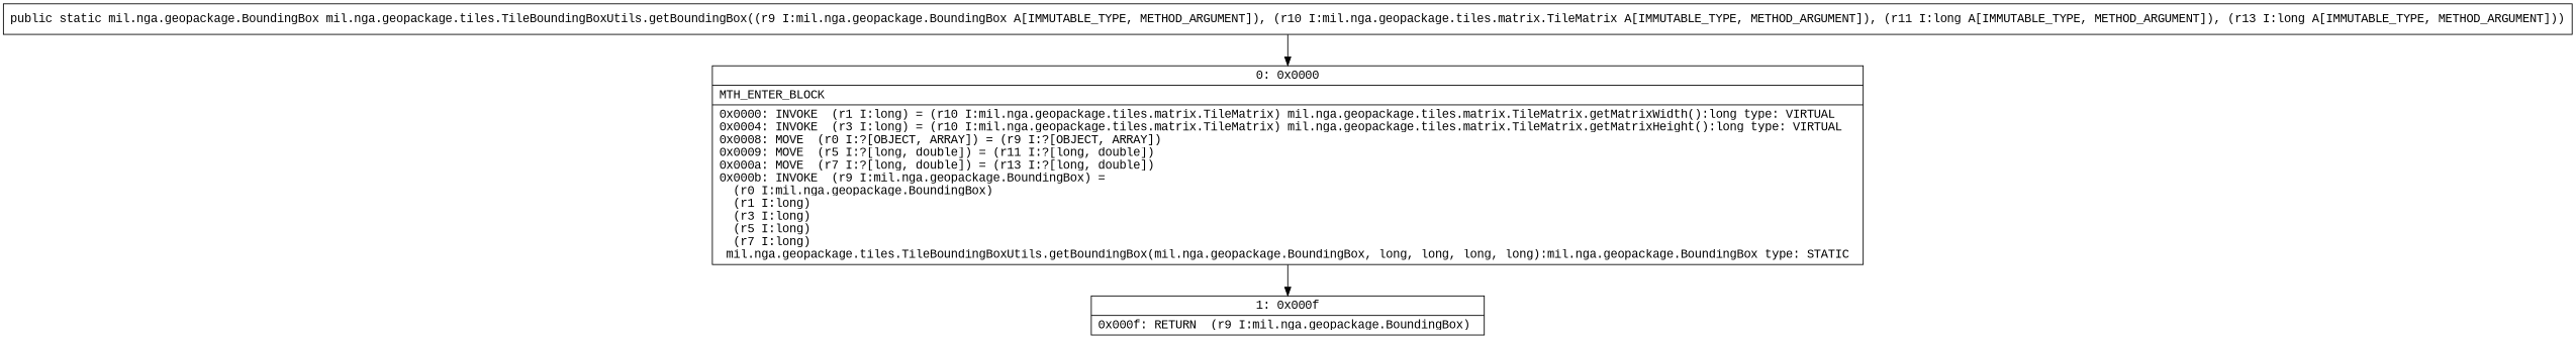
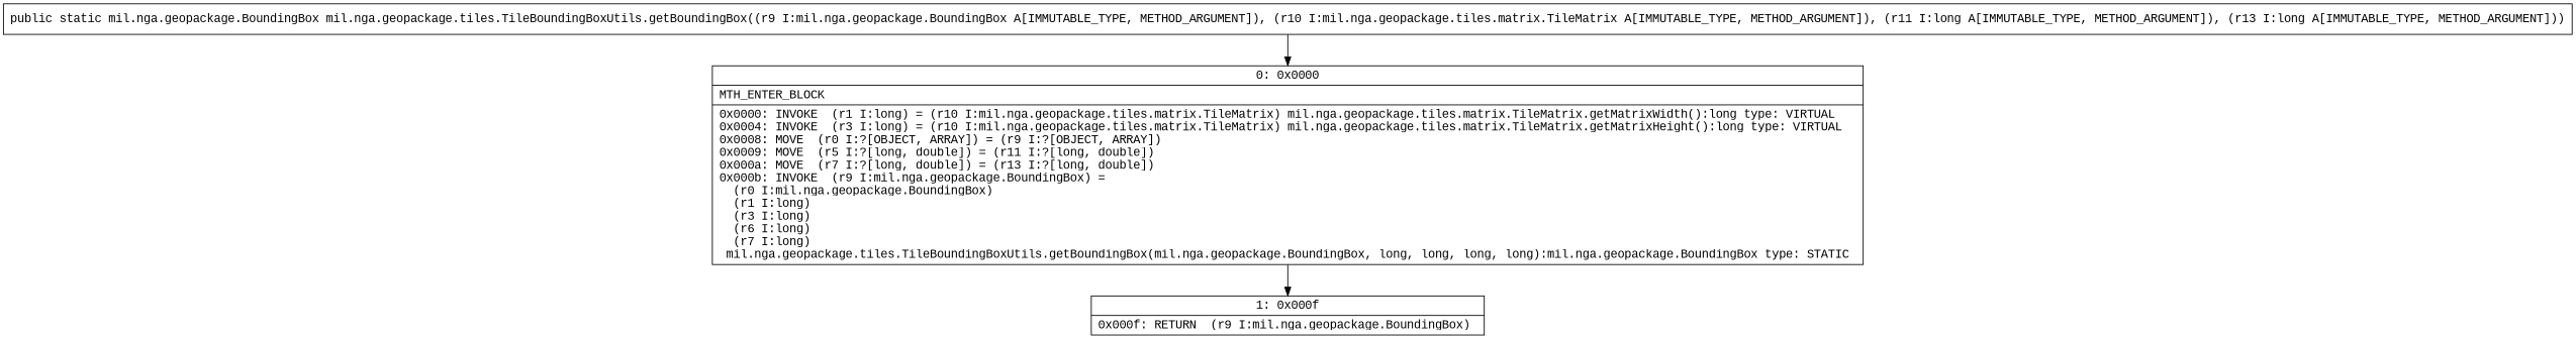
  digraph {
    fontname="Liberation Mono"
    node [shape=record fontname="Liberation Mono"]
    edge [fontname="Liberation Mono"]
-   n1 [label="{0\:\ 0x0000|MTH_ENTER_BLOCK\l|0x0000: INVOKE  (r1 I:long) = (r10 I:mil.nga.geopackage.tiles.matrix.TileMatrix) mil.nga.geopackage.tiles.matrix.TileMatrix.getMatrixWidth():long type: VIRTUAL \l0x0004: INVOKE  (r3 I:long) = (r10 I:mil.nga.geopackage.tiles.matrix.TileMatrix) mil.nga.geopackage.tiles.matrix.TileMatrix.getMatrixHeight():long type: VIRTUAL \l0x0008: MOVE  (r0 I:?[OBJECT, ARRAY]) = (r9 I:?[OBJECT, ARRAY]) \l0x0009: MOVE  (r5 I:?[long, double]) = (r11 I:?[long, double]) \l0x000a: MOVE  (r7 I:?[long, double]) = (r13 I:?[long, double]) \l0x000b: INVOKE  (r9 I:mil.nga.geopackage.BoundingBox) = \l  (r0 I:mil.nga.geopackage.BoundingBox)\l  (r1 I:long)\l  (r3 I:long)\l  (r5 I:long)\l  (r7 I:long)\l mil.nga.geopackage.tiles.TileBoundingBoxUtils.getBoundingBox(mil.nga.geopackage.BoundingBox, long, long, long, long):mil.nga.geopackage.BoundingBox type: STATIC \l}"]
+   n1 [label="{0\:\ 0x0000|MTH_ENTER_BLOCK\l|0x0000: INVOKE  (r1 I:long) = (r10 I:mil.nga.geopackage.tiles.matrix.TileMatrix) mil.nga.geopackage.tiles.matrix.TileMatrix.getMatrixWidth():long type: VIRTUAL \l0x0004: INVOKE  (r3 I:long) = (r10 I:mil.nga.geopackage.tiles.matrix.TileMatrix) mil.nga.geopackage.tiles.matrix.TileMatrix.getMatrixHeight():long type: VIRTUAL \l0x0008: MOVE  (r0 I:?[OBJECT, ARRAY]) = (r9 I:?[OBJECT, ARRAY]) \l0x0009: MOVE  (r5 I:?[long, double]) = (r11 I:?[long, double]) \l0x000a: MOVE  (r7 I:?[long, double]) = (r13 I:?[long, double]) \l0x000b: INVOKE  (r9 I:mil.nga.geopackage.BoundingBox) = \l  (r0 I:mil.nga.geopackage.BoundingBox)\l  (r1 I:long)\l  (r3 I:long)\l  (r6 I:long)\l  (r7 I:long)\l mil.nga.geopackage.tiles.TileBoundingBoxUtils.getBoundingBox(mil.nga.geopackage.BoundingBox, long, long, long, long):mil.nga.geopackage.BoundingBox type: STATIC \l}"]
    n2 [label="{1\:\ 0x000f|0x000f: RETURN  (r9 I:mil.nga.geopackage.BoundingBox) \l}"]
    n3 [label="{public static mil.nga.geopackage.BoundingBox mil.nga.geopackage.tiles.TileBoundingBoxUtils.getBoundingBox((r9 I:mil.nga.geopackage.BoundingBox A[IMMUTABLE_TYPE, METHOD_ARGUMENT]), (r10 I:mil.nga.geopackage.tiles.matrix.TileMatrix A[IMMUTABLE_TYPE, METHOD_ARGUMENT]), (r11 I:long A[IMMUTABLE_TYPE, METHOD_ARGUMENT]), (r13 I:long A[IMMUTABLE_TYPE, METHOD_ARGUMENT])) }"]
    n1 -> n2
    n3 -> n1
  }
